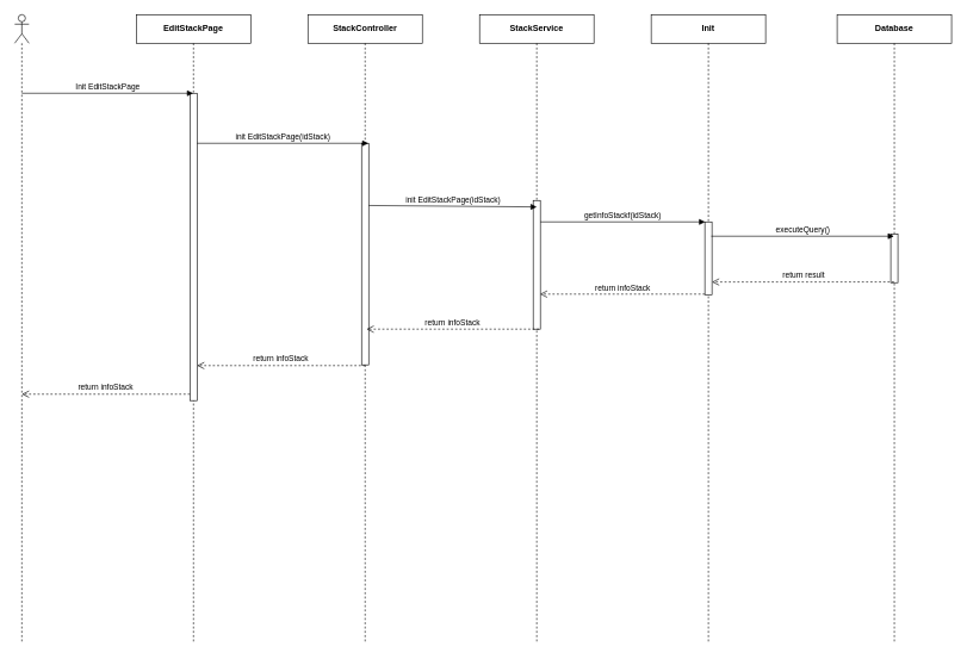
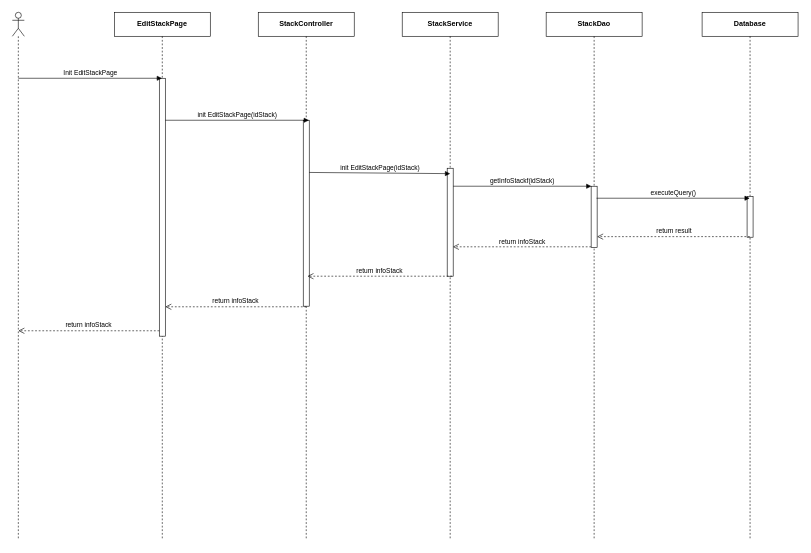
  <mxCell id="0" />
  <mxCell id="1" parent="0" />
  <mxCell id="2" value="" style="shape=umlLifeline;participant=umlActor;perimeter=lifelinePerimeter;whiteSpace=wrap;html=1;container=1;collapsible=0;recursiveResize=0;verticalAlign=top;spacingTop=36;outlineConnect=0;" parent="1" vertex="1"><mxGeometry x="20" y="20" width="20" height="880" as="geometry" /></mxCell>
  <mxCell id="3" value="&lt;b&gt;EditStackPage&lt;/b&gt;" style="shape=umlLifeline;perimeter=lifelinePerimeter;whiteSpace=wrap;html=1;container=1;collapsible=0;recursiveResize=0;outlineConnect=0;" parent="1" vertex="1"><mxGeometry x="190" y="20" width="160" height="880" as="geometry" /></mxCell>
  <mxCell id="4" value="" style="html=1;points=[];perimeter=orthogonalPerimeter;" parent="3" vertex="1"><mxGeometry x="75" y="110" width="10" height="430" as="geometry" /></mxCell>
- <mxCell id="5" value="&lt;b&gt;Init&lt;/b&gt;" style="shape=umlLifeline;perimeter=lifelinePerimeter;whiteSpace=wrap;html=1;container=1;collapsible=0;recursiveResize=0;outlineConnect=0;" parent="1" vertex="1"><mxGeometry x="910" y="20" width="160" height="880" as="geometry" /></mxCell>
+ <mxCell id="5" value="&lt;b&gt;StackDao&lt;/b&gt;" style="shape=umlLifeline;perimeter=lifelinePerimeter;whiteSpace=wrap;html=1;container=1;collapsible=0;recursiveResize=0;outlineConnect=0;" parent="1" vertex="1"><mxGeometry x="910" y="20" width="160" height="880" as="geometry" /></mxCell>
  <mxCell id="6" value="" style="html=1;points=[];perimeter=orthogonalPerimeter;" parent="5" vertex="1"><mxGeometry x="75" y="290" width="10" height="102" as="geometry" /></mxCell>
  <mxCell id="7" value="return infoStack" style="html=1;verticalAlign=bottom;endArrow=open;dashed=1;endSize=8;exitX=0;exitY=0.95;" parent="5" edge="1"><mxGeometry relative="1" as="geometry"><mxPoint x="-155.5" y="391.0" as="targetPoint" /><mxPoint x="75" y="391" as="sourcePoint" /></mxGeometry></mxCell>
  <mxCell id="8" value="&lt;b&gt;StackService&lt;/b&gt;" style="shape=umlLifeline;perimeter=lifelinePerimeter;whiteSpace=wrap;html=1;container=1;collapsible=0;recursiveResize=0;outlineConnect=0;" parent="1" vertex="1"><mxGeometry x="670" y="20" width="160" height="880" as="geometry" /></mxCell>
  <mxCell id="9" value="" style="html=1;points=[];perimeter=orthogonalPerimeter;" parent="8" vertex="1"><mxGeometry x="75" y="260" width="10" height="180" as="geometry" /></mxCell>
  <mxCell id="10" value="&lt;b&gt;StackController&lt;/b&gt;" style="shape=umlLifeline;perimeter=lifelinePerimeter;whiteSpace=wrap;html=1;container=1;collapsible=0;recursiveResize=0;outlineConnect=0;" parent="1" vertex="1"><mxGeometry x="430" y="20" width="160" height="880" as="geometry" /></mxCell>
  <mxCell id="11" value="" style="html=1;points=[];perimeter=orthogonalPerimeter;" parent="10" vertex="1"><mxGeometry x="75" y="180" width="10" height="310" as="geometry" /></mxCell>
  <mxCell id="12" value="Init EditStackPage" style="html=1;verticalAlign=bottom;endArrow=block;" parent="1" target="3" edge="1"><mxGeometry width="80" relative="1" as="geometry"><mxPoint x="30" y="130" as="sourcePoint" /><mxPoint x="110" y="130" as="targetPoint" /></mxGeometry></mxCell>
  <mxCell id="13" value="init&amp;nbsp;EditStackPage(idStack)" style="html=1;verticalAlign=bottom;endArrow=block;" parent="1" edge="1"><mxGeometry width="80" relative="1" as="geometry"><mxPoint x="275" y="200" as="sourcePoint" /><mxPoint x="514.5" y="200" as="targetPoint" /></mxGeometry></mxCell>
  <mxCell id="14" value="init&amp;nbsp;EditStackPage(idStack)" style="html=1;verticalAlign=bottom;endArrow=block;" parent="1" edge="1"><mxGeometry relative="1" as="geometry"><mxPoint x="515" y="287" as="sourcePoint" /><mxPoint x="750" y="289" as="targetPoint" /></mxGeometry></mxCell>
  <mxCell id="15" value="return infoStack" style="html=1;verticalAlign=bottom;endArrow=open;dashed=1;endSize=8;" parent="1" edge="1"><mxGeometry relative="1" as="geometry"><mxPoint x="512" y="460" as="targetPoint" /><mxPoint x="753" y="460" as="sourcePoint" /></mxGeometry></mxCell>
  <mxCell id="16" value="return infoStack" style="html=1;verticalAlign=bottom;endArrow=open;dashed=1;endSize=8;" parent="1" edge="1"><mxGeometry relative="1" as="geometry"><mxPoint x="510" y="511" as="sourcePoint" /><mxPoint x="275" y="511" as="targetPoint" /></mxGeometry></mxCell>
  <mxCell id="17" value="return infoStack" style="html=1;verticalAlign=bottom;endArrow=open;dashed=1;endSize=8;" parent="1" edge="1"><mxGeometry relative="1" as="geometry"><mxPoint x="265" y="551" as="sourcePoint" /><mxPoint x="30" y="551" as="targetPoint" /></mxGeometry></mxCell>
  <mxCell id="18" value="&lt;b&gt;Database&lt;/b&gt;" style="shape=umlLifeline;perimeter=lifelinePerimeter;whiteSpace=wrap;html=1;container=1;collapsible=0;recursiveResize=0;outlineConnect=0;" parent="1" vertex="1"><mxGeometry x="1170" y="20" width="160" height="880" as="geometry" /></mxCell>
  <mxCell id="19" value="" style="html=1;points=[];perimeter=orthogonalPerimeter;" parent="18" vertex="1"><mxGeometry x="75" y="307" width="10" height="68" as="geometry" /></mxCell>
  <mxCell id="20" value="executeQuery()" style="html=1;verticalAlign=bottom;endArrow=block;exitX=0.9;exitY=0.196;exitDx=0;exitDy=0;exitPerimeter=0;" parent="1" source="6" target="18" edge="1"><mxGeometry relative="1" as="geometry"><mxPoint x="1000.004" y="330" as="sourcePoint" /><mxPoint x="1235.68" y="330" as="targetPoint" /></mxGeometry></mxCell>
  <mxCell id="21" value="getInfoStackf(idStack)" style="html=1;verticalAlign=bottom;endArrow=block;entryX=0;entryY=0;" parent="1" edge="1"><mxGeometry relative="1" as="geometry"><mxPoint x="755" y="310" as="sourcePoint" /><mxPoint x="985.5" y="310" as="targetPoint" /></mxGeometry></mxCell>
  <mxCell id="22" value="return result" style="html=1;verticalAlign=bottom;endArrow=open;dashed=1;endSize=8;entryX=1;entryY=0.824;entryDx=0;entryDy=0;entryPerimeter=0;" parent="1" target="6" edge="1"><mxGeometry relative="1" as="geometry"><mxPoint x="1000" y="394" as="targetPoint" /><mxPoint x="1249.5" y="394" as="sourcePoint" /></mxGeometry></mxCell>
